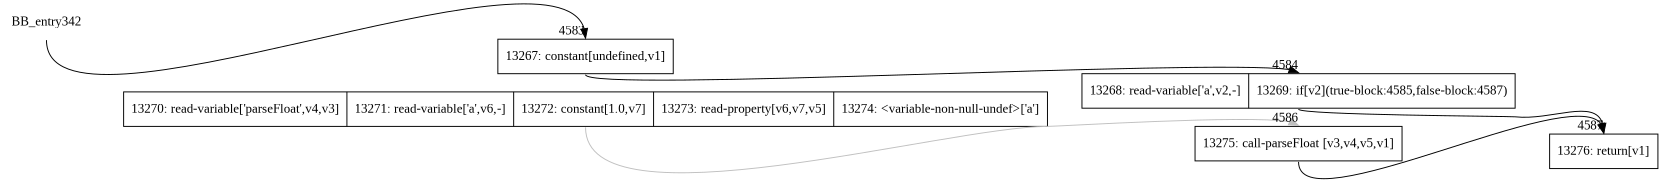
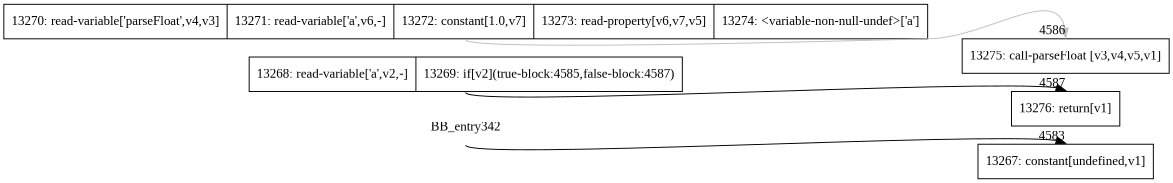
  digraph {
    fontname="Liberation Serif"
    rankdir=LR
    node [fontname="Liberation Serif" shape=record]
    edge [fontname="Liberation Serif" headport=n tailport=s]
    n1 [label=BB_entry342 shape=none]
    n2 [label="{13267: constant[undefined,v1]}"]
    n3 [label="{13268: read-variable['a',v2,-]|13269: if[v2](true-block:4585,false-block:4587)}"]
    n4 [label="{13276: return[v1]}"]
    n5 [label="{13270: read-variable['parseFloat',v4,v3]|13271: read-variable['a',v6,-]|13272: constant[1.0,v7]|13273: read-property[v6,v7,v5]|13274: \<variable-non-null-undef\>['a']}"]
    n6 [label="{13275: call-parseFloat [v3,v4,v5,v1]}"]
    n1 -> n2 [headlabel="    4583"]
-   n2 -> n3 [headlabel="      4584"]
    n3 -> n4 [headlabel="      4587"]
    n5 -> n6 [color=gray headlabel="      4586"]
-   n6 -> n4
  }
